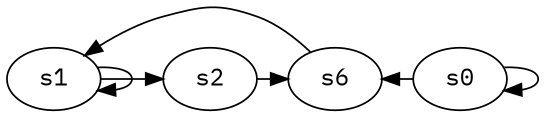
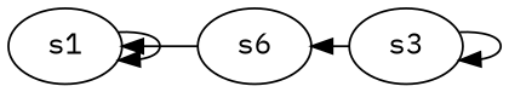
  digraph {
    fontname="IBM Plex Mono"
    node [fontname="IBM Plex Mono" player=0]
    edge [constraint="time % 2 == 0" fontname="IBM Plex Mono"]
    s1
-   s2 [player=1]
    n3 [label=s6]
-   s3 [player=1 label=s0]
+   s3 [player=1]
    s1 -> s1
-   s1 -> s2 [constraint="time == 9 || time == 11 || time == 15 || time == 23"]
-   s2 -> n3 [constraint="time == 0"]
    n3 -> s1 [constraint="time == 4 || time == 6 || time == 14"]
    s3 -> n3 [constraint="time % 2 == 0 || time % 2 == 1"]
    s3 -> s3
  }
